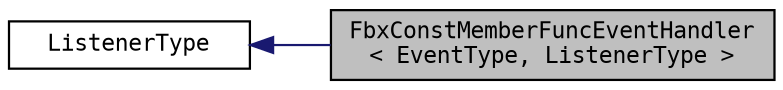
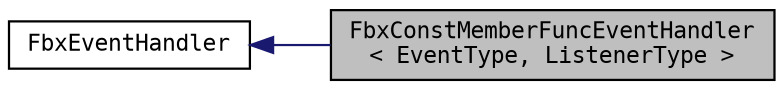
  digraph {
    rankdir=LR
    fontname="DejaVu Sans Mono"
    node [color=black fontname="DejaVu Sans Mono" fontsize=10 shape=record style=filled]
    n1 [fillcolor=grey75 fontcolor=black height=0.2 label="FbxConstMemberFuncEventHandler\l\< EventType, ListenerType \>" width=0.4]
-   n2 [fillcolor=white height=0.2 label=ListenerType width=0.4]
+   n2 [fillcolor=white height=0.2 label=FbxEventHandler width=0.4]
    n2 -> n1 [color=midnightblue dir=back fontname="DejaVu Sans Mono" fontsize=10 labelfontname=Helvetica labelfontsize=10 style=solid]
  }
